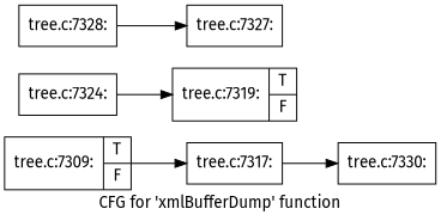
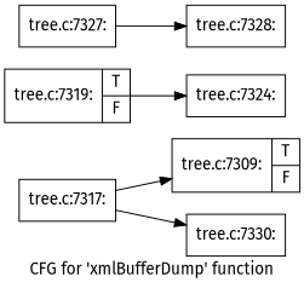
  digraph {
    fontname="Fira Sans"
    label="CFG for 'xmlBufferDump' function"
    rankdir=LR
    node [fontname="Fira Sans" shape=record]
    edge [fontname="Fira Sans"]
    n1 [label="{tree.c:7309:|{<s0>T|<s1>F}}"]
    n2 [label="{tree.c:7317:}"]
    n3 [label="{tree.c:7330:}"]
    n4 [label="{tree.c:7319:|{<s0>T|<s1>F}}"]
    n5 [label="{tree.c:7324:}"]
    n6 [label="{tree.c:7327:}"]
    n7 [label="{tree.c:7328:}"]
-   n1 -> n2
+   n2 -> n1
    n2 -> n3
-   n5 -> n4
-   n7 -> n6
+   n4 -> n5
+   n6 -> n7
  }
